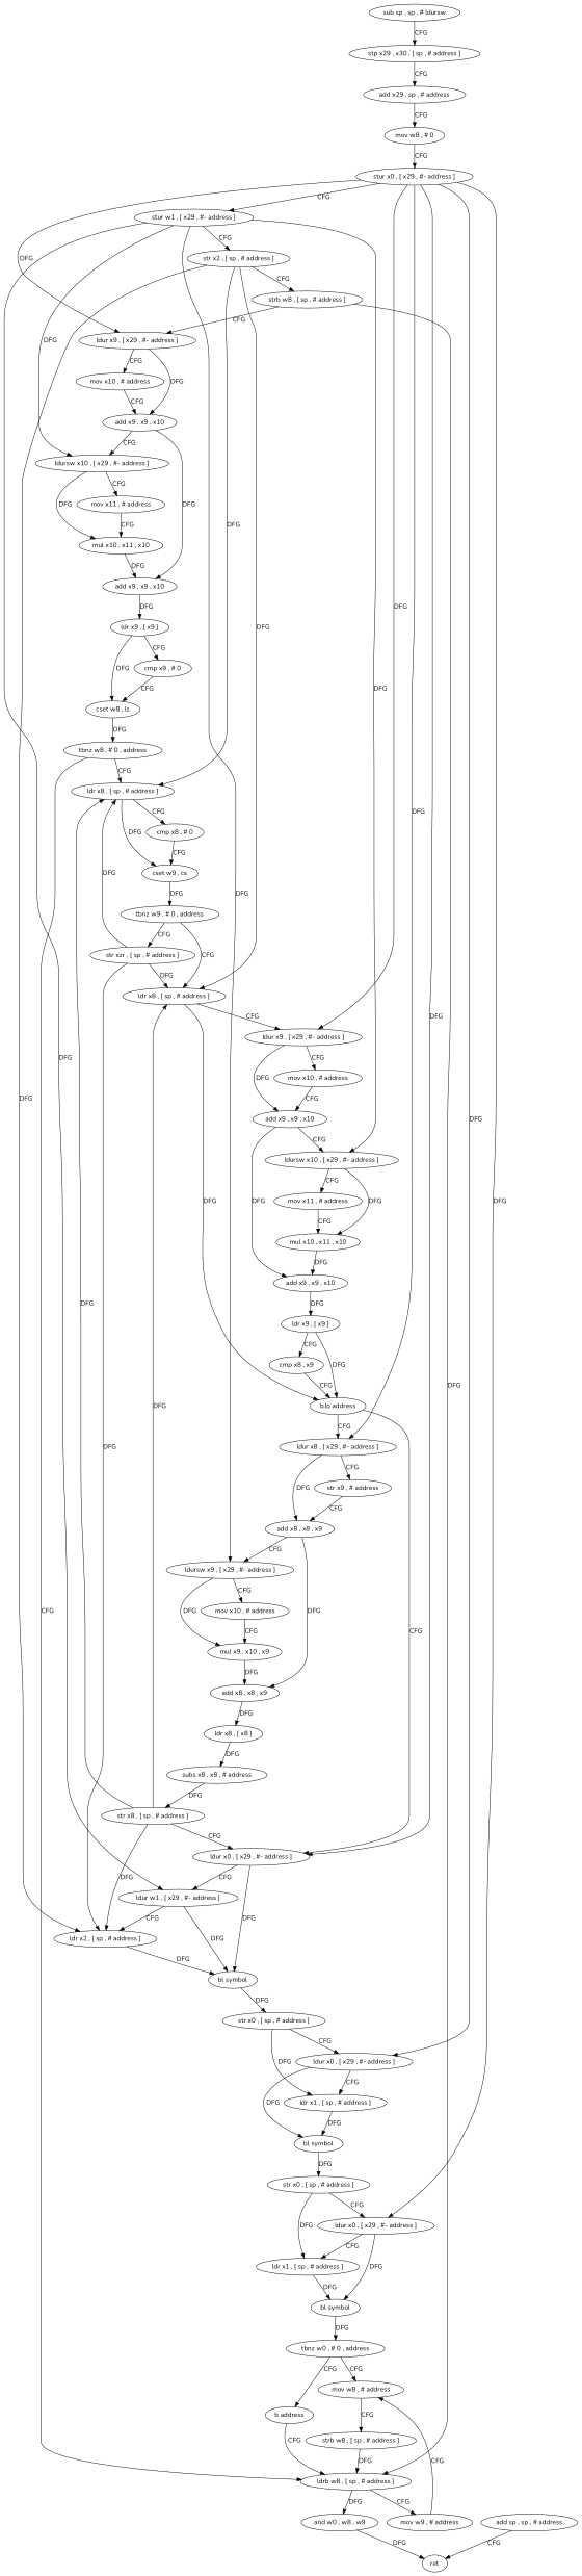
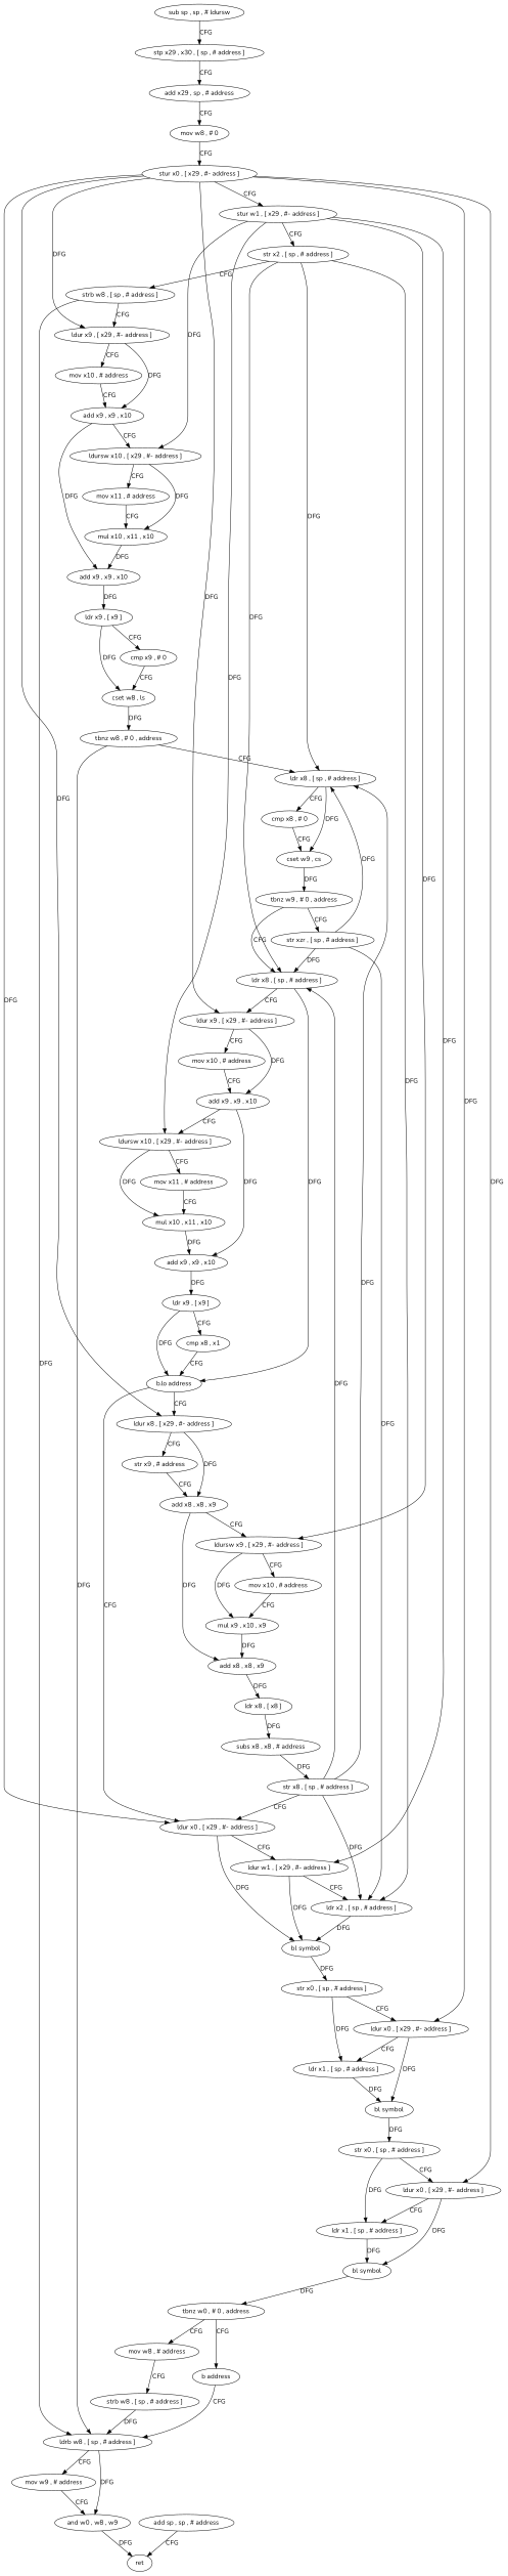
  digraph {
    fontname=Nunito
    node [fontname=Nunito]
    edge [fontname=Nunito]
    n1 [label="sub sp , sp , # ldursw"]
    n2 [label="stp x29 , x30 , [ sp , # address ]"]
    n3 [label="add x29 , sp , # address"]
    n4 [label="mov w8 , # 0"]
    n5 [label="stur x0 , [ x29 , #- address ]"]
    n6 [label="stur w1 , [ x29 , #- address ]"]
    n7 [label="ldur x9 , [ x29 , #- address ]"]
    n8 [label="ldur x9 , [ x29 , #- address ]"]
    n9 [label="ldur x0 , [ x29 , #- address ]"]
    n10 [label="ldur x8 , [ x29 , #- address ]"]
    n11 [label="ldur x0 , [ x29 , #- address ]"]
    n12 [label="ldur x0 , [ x29 , #- address ]"]
    n13 [label="str x2 , [ sp , # address ]"]
    n14 [label="ldursw x10 , [ x29 , #- address ]"]
    n15 [label="ldursw x10 , [ x29 , #- address ]"]
    n16 [label="ldur w1 , [ x29 , #- address ]"]
    n17 [label="ldursw x9 , [ x29 , #- address ]"]
    n18 [label="mov x10 , # address"]
    n19 [label="add x9 , x9 , x10"]
    n20 [label="mov x10 , # address"]
    n21 [label="add x9 , x9 , x10"]
    n22 [label="bl symbol"]
    n23 [label="str x9 , # address"]
    n24 [label="add x8 , x8 , x9"]
    n25 [label="ldr x1 , [ sp , # address ]"]
    n26 [label="bl symbol"]
    n27 [label="ldr x1 , [ sp , # address ]"]
    n28 [label="bl symbol"]
    n29 [label="strb w8 , [ sp , # address ]"]
    n30 [label="ldr x8 , [ sp , # address ]"]
    n31 [label="ldr x8 , [ sp , # address ]"]
    n32 [label="ldr x2 , [ sp , # address ]"]
    n33 [label="mov x11 , # address"]
    n34 [label="mul x10 , x11 , x10"]
    n35 [label="mov x11 , # address"]
    n36 [label="mul x10 , x11 , x10"]
    n37 [label="mov x10 , # address"]
    n38 [label="mul x9 , x10 , x9"]
    n39 [label="ldrb w8 , [ sp , # address ]"]
    n40 [label="cmp x8 , # 0"]
    n41 [label="cset w9 , cs"]
    n42 [label="b.lo address"]
    n43 [label="mov w9 , # address"]
    n44 [label="and w0 , w8 , w9"]
    n45 [label="add x9 , x9 , x10"]
    n46 [label="ldr x9 , [ x9 ]"]
    n47 [label="cmp x9 , # 0"]
    n48 [label="cset w8 , ls"]
    n49 [label="tbnz w8 , # 0 , address"]
    n50 [label=ret]
    n51 [label="tbnz w9 , # 0 , address"]
    n52 [label="add sp , sp , # address"]
    n53 [label="str xzr , [ sp , # address ]"]
    n54 [label="add x9 , x9 , x10"]
    n55 [label="ldr x9 , [ x9 ]"]
-   n56 [label="cmp x8 , x9"]
+   n56 [label="cmp x8 , x1"]
    n57 [label="str x0 , [ sp , # address ]"]
    n58 [label="add x8 , x8 , x9"]
    n59 [label="str x0 , [ sp , # address ]"]
    n60 [label="tbnz w0 , # 0 , address"]
    n61 [label="mov w8 , # address"]
    n62 [label="b address"]
    n63 [label="strb w8 , [ sp , # address ]"]
    n64 [label="ldr x8 , [ x8 ]"]
    n65 [label="subs x8 , x8 , # address"]
    n66 [label="str x8 , [ sp , # address ]"]
    n1 -> n2 [label=CFG]
    n2 -> n3 [label=CFG]
    n3 -> n4 [label=CFG]
    n4 -> n5 [label=CFG]
    n5 -> n6 [label=CFG]
    n5 -> n7 [label=DFG]
    n5 -> n8 [label=DFG]
    n5 -> n9 [label=DFG]
    n5 -> n10 [label=DFG]
    n5 -> n11 [label=DFG]
    n5 -> n12 [label=DFG]
    n6 -> n13 [label=CFG]
    n6 -> n14 [label=DFG]
    n6 -> n15 [label=DFG]
    n6 -> n16 [label=DFG]
    n6 -> n17 [label=DFG]
    n7 -> n18 [label=CFG]
    n7 -> n19 [label=DFG]
    n8 -> n20 [label=CFG]
    n8 -> n21 [label=DFG]
    n9 -> n16 [label=CFG]
    n9 -> n22 [label=DFG]
    n10 -> n23 [label=CFG]
    n10 -> n24 [label=DFG]
    n11 -> n25 [label=CFG]
    n11 -> n26 [label=DFG]
    n12 -> n27 [label=CFG]
    n12 -> n28 [label=DFG]
    n13 -> n29 [label=CFG]
    n13 -> n30 [label=DFG]
    n13 -> n31 [label=DFG]
    n13 -> n32 [label=DFG]
    n14 -> n33 [label=CFG]
    n14 -> n34 [label=DFG]
    n15 -> n35 [label=CFG]
    n15 -> n36 [label=DFG]
    n16 -> n22 [label=DFG]
    n16 -> n32 [label=CFG]
    n17 -> n37 [label=CFG]
    n17 -> n38 [label=DFG]
    n18 -> n19 [label=CFG]
    n19 -> n14 [label=CFG]
    n19 -> n45 [label=DFG]
    n20 -> n21 [label=CFG]
    n21 -> n15 [label=CFG]
    n21 -> n54 [label=DFG]
    n22 -> n57 [label=DFG]
    n23 -> n24 [label=CFG]
    n24 -> n17 [label=CFG]
    n24 -> n58 [label=DFG]
    n25 -> n26 [label=DFG]
    n26 -> n59 [label=DFG]
    n27 -> n28 [label=DFG]
    n28 -> n60 [label=DFG]
    n29 -> n7 [label=CFG]
    n29 -> n39 [label=DFG]
    n30 -> n40 [label=CFG]
    n30 -> n41 [label=DFG]
    n31 -> n8 [label=CFG]
    n31 -> n42 [label=DFG]
    n32 -> n22 [label=DFG]
    n33 -> n34 [label=CFG]
    n34 -> n45 [label=DFG]
    n35 -> n36 [label=CFG]
    n36 -> n54 [label=DFG]
    n37 -> n38 [label=CFG]
    n38 -> n58 [label=DFG]
    n39 -> n43 [label=CFG]
    n39 -> n44 [label=DFG]
    n40 -> n41 [label=CFG]
    n41 -> n51 [label=DFG]
    n42 -> n9 [label=CFG]
    n42 -> n10 [label=CFG]
-   n43 -> n61 [label=CFG]
+   n43 -> n44 [label=CFG]
    n44 -> n50 [label=DFG]
    n45 -> n46 [label=DFG]
    n46 -> n47 [label=CFG]
    n46 -> n48 [label=DFG]
    n47 -> n48 [label=CFG]
    n48 -> n49 [label=DFG]
    n49 -> n30 [label=CFG]
-   n49 -> n39 [label=CFG]
+   n49 -> n39 [label=DFG]
    n51 -> n31 [label=CFG]
    n51 -> n53 [label=CFG]
    n52 -> n50 [label=CFG]
    n53 -> n30 [label=DFG]
    n53 -> n31 [label=DFG]
    n53 -> n32 [label=DFG]
    n54 -> n55 [label=DFG]
    n55 -> n42 [label=DFG]
    n55 -> n56 [label=CFG]
    n56 -> n42 [label=CFG]
    n57 -> n11 [label=CFG]
    n57 -> n25 [label=DFG]
    n58 -> n64 [label=DFG]
    n59 -> n12 [label=CFG]
    n59 -> n27 [label=DFG]
    n60 -> n61 [label=CFG]
    n60 -> n62 [label=CFG]
    n61 -> n63 [label=CFG]
    n62 -> n39 [label=CFG]
    n63 -> n39 [label=DFG]
    n64 -> n65 [label=DFG]
    n65 -> n66 [label=DFG]
    n66 -> n9 [label=CFG]
    n66 -> n30 [label=DFG]
    n66 -> n31 [label=DFG]
    n66 -> n32 [label=DFG]
  }
